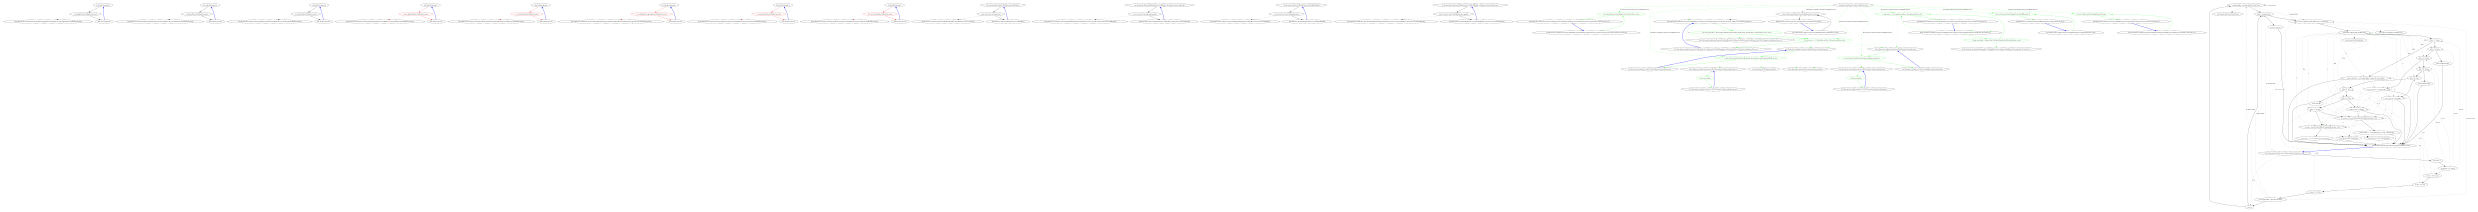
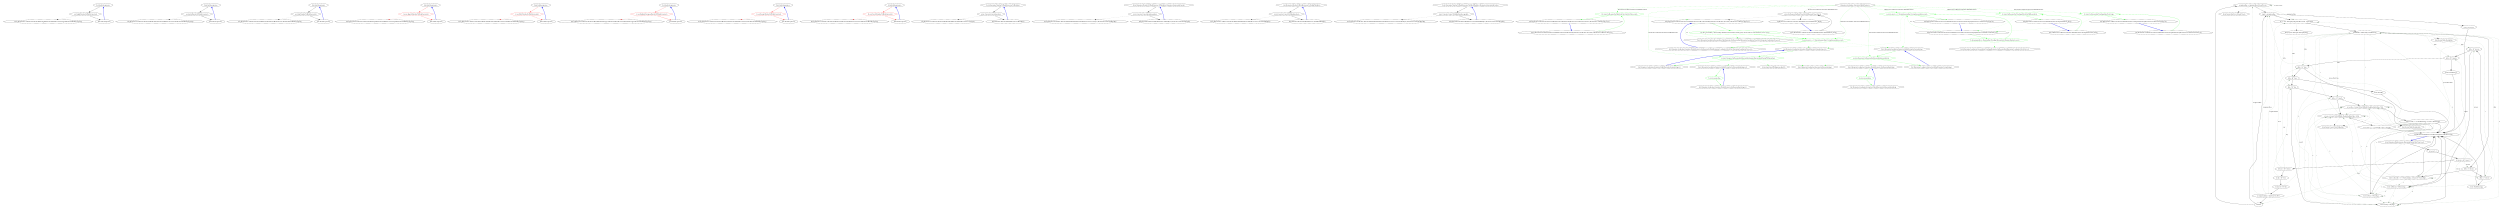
  digraph {
    fontname="EB Garamond"
    node [cluster="Humanizer.DateExtensions.Humanize(System.DateTime, bool)" fontname="EB Garamond" span="5-5"]
    edge [fontname="EB Garamond" style=solid]
    n1 [cluster="lambda expression" label="Entry lambda expression" span="15-15"]
    n2 [cluster="lambda expression" label="new EnglishNumberToWordsConverter()" span="15-15"]
    n3 [cluster="lambda expression" label="Exit lambda expression" span="15-15"]
    n4 [cluster="Humanizer.Localisation.NumberToWords.EnglishNumberToWordsConverter.EnglishNumberToWordsConverter()" label="Entry Humanizer.Localisation.NumberToWords.EnglishNumberToWordsConverter.EnglishNumberToWordsConverter()"]
    n5 [cluster="lambda expression" label="Entry lambda expression" span="16-16"]
    n6 [cluster="lambda expression" label="new ArabicNumberToWordsConverter()" span="16-16"]
    n7 [cluster="lambda expression" label="Exit lambda expression" span="16-16"]
    n8 [cluster="Humanizer.Localisation.NumberToWords.ArabicNumberToWordsConverter.ArabicNumberToWordsConverter()" label="Entry Humanizer.Localisation.NumberToWords.ArabicNumberToWordsConverter.ArabicNumberToWordsConverter()" span="4-4"]
    n9 [cluster="lambda expression" label="Entry lambda expression" span="17-17"]
    n10 [cluster="lambda expression" label="new FarsiNumberToWordsConverter()" span="17-17"]
    n11 [cluster="lambda expression" label="Exit lambda expression" span="17-17"]
    n12 [cluster="Humanizer.Localisation.NumberToWords.FarsiNumberToWordsConverter.FarsiNumberToWordsConverter()" label="Entry Humanizer.Localisation.NumberToWords.FarsiNumberToWordsConverter.FarsiNumberToWordsConverter()"]
    n13 [cluster="lambda expression" label="Entry lambda expression" span="18-18"]
    n14 [cluster="lambda expression" color=red community=0 label="14: new SpanishNumberToWordsConverter()" span="18-18"]
    n15 [cluster="lambda expression" label="Exit lambda expression" span="18-18"]
    n16 [cluster="Humanizer.Localisation.NumberToWords.SpanishNumberToWordsConverter.SpanishNumberToWordsConverter()" label="Entry Humanizer.Localisation.NumberToWords.SpanishNumberToWordsConverter.SpanishNumberToWordsConverter()"]
    n17 [cluster="lambda expression" label="Entry lambda expression" span="19-19"]
    n18 [cluster="lambda expression" color=red community=0 label="1: new PolishNumberToWordsConverter()" span="19-19"]
    n19 [cluster="lambda expression" label="Exit lambda expression" span="19-19"]
    n20 [cluster="Humanizer.Localisation.NumberToWords.PolishNumberToWordsConverter.PolishNumberToWordsConverter()" label="Entry Humanizer.Localisation.NumberToWords.PolishNumberToWordsConverter.PolishNumberToWordsConverter()" span="6-6"]
    n21 [cluster="lambda expression" label="Entry lambda expression" span="20-20"]
    n22 [cluster="lambda expression" color=red community=0 label="1: new BrazilianPortugueseNumberToWordsConverter()" span="20-20"]
    n23 [cluster="lambda expression" label="Exit lambda expression" span="20-20"]
    n24 [cluster="Humanizer.Localisation.NumberToWords.BrazilianPortugueseNumberToWordsConverter.BrazilianPortugueseNumberToWordsConverter()" label="Entry Humanizer.Localisation.NumberToWords.BrazilianPortugueseNumberToWordsConverter.BrazilianPortugueseNumberToWordsConverter()"]
    n25 [cluster="lambda expression" label="Entry lambda expression" span="21-21"]
    n26 [cluster="lambda expression" color=red community=0 label="3: new RussianNumberToWordsConverter()" span="21-21"]
    n27 [cluster="lambda expression" label="Exit lambda expression" span="21-21"]
    n28 [cluster="Humanizer.Localisation.NumberToWords.RussianNumberToWordsConverter.RussianNumberToWordsConverter()" label="Entry Humanizer.Localisation.NumberToWords.RussianNumberToWordsConverter.RussianNumberToWordsConverter()"]
    n29 [cluster="lambda expression" label="Entry lambda expression" span="22-22"]
    n30 [cluster="lambda expression" color=red community=0 label="10: new FrenchNumberToWordsConverter()" span="22-22"]
    n31 [cluster="lambda expression" label="Exit lambda expression" span="22-22"]
    n32 [cluster="Humanizer.Localisation.NumberToWords.FrenchNumberToWordsConverter.FrenchNumberToWordsConverter()" label="Entry Humanizer.Localisation.NumberToWords.FrenchNumberToWordsConverter.FrenchNumberToWordsConverter()"]
    n33 [cluster="Humanizer.NumberToWordsExtension.ToWords(int)" label="Entry Humanizer.NumberToWordsExtension.ToWords(int)" span="30-30"]
    n34 [cluster="Humanizer.NumberToWordsExtension.ToWords(int)" label="return Converter.Convert(number);" span="32-32"]
    n35 [cluster="Humanizer.NumberToWordsExtension.ToWords(int)" label="Exit Humanizer.NumberToWordsExtension.ToWords(int)" span="30-30"]
    n36 [cluster="Humanizer.Localisation.NumberToWords.DefaultNumberToWordsConverter.Convert(int)" label="Entry Humanizer.Localisation.NumberToWords.DefaultNumberToWordsConverter.Convert(int)" span="22-22"]
    n37 [cluster="Humanizer.NumberToWordsExtension.ToWords(int, Humanizer.GrammaticalGender)" label="Entry Humanizer.NumberToWordsExtension.ToWords(int, Humanizer.GrammaticalGender)" span="43-43"]
    n38 [cluster="Humanizer.NumberToWordsExtension.ToWords(int, Humanizer.GrammaticalGender)" label="return Converter.Convert(number, gender);" span="45-45"]
    n39 [cluster="Humanizer.NumberToWordsExtension.ToWords(int, Humanizer.GrammaticalGender)" label="Exit Humanizer.NumberToWordsExtension.ToWords(int, Humanizer.GrammaticalGender)" span="43-43"]
    n40 [cluster="Humanizer.Localisation.NumberToWords.DefaultNumberToWordsConverter.Convert(int, Humanizer.GrammaticalGender)" label="Entry Humanizer.Localisation.NumberToWords.DefaultNumberToWordsConverter.Convert(int, Humanizer.GrammaticalGender)" span="12-12"]
    n41 [cluster="Humanizer.NumberToWordsExtension.ToOrdinalWords(int)" label="Entry Humanizer.NumberToWordsExtension.ToOrdinalWords(int)" span="53-53"]
    n42 [cluster="Humanizer.NumberToWordsExtension.ToOrdinalWords(int)" label="return Converter.ConvertToOrdinal(number);" span="55-55"]
    n43 [cluster="Humanizer.NumberToWordsExtension.ToOrdinalWords(int)" label="Exit Humanizer.NumberToWordsExtension.ToOrdinalWords(int)" span="53-53"]
    n44 [cluster="Humanizer.Localisation.NumberToWords.DefaultNumberToWordsConverter.ConvertToOrdinal(int)" label="Entry Humanizer.Localisation.NumberToWords.DefaultNumberToWordsConverter.ConvertToOrdinal(int)" span="45-45"]
    n45 [cluster="Humanizer.NumberToWordsExtension.ToOrdinalWords(int, Humanizer.GrammaticalGender)" label="Entry Humanizer.NumberToWordsExtension.ToOrdinalWords(int, Humanizer.GrammaticalGender)" span="66-66"]
    n46 [cluster="Humanizer.NumberToWordsExtension.ToOrdinalWords(int, Humanizer.GrammaticalGender)" label="return Converter.ConvertToOrdinal(number, gender);" span="68-68"]
    n47 [cluster="Humanizer.NumberToWordsExtension.ToOrdinalWords(int, Humanizer.GrammaticalGender)" label="Exit Humanizer.NumberToWordsExtension.ToOrdinalWords(int, Humanizer.GrammaticalGender)" span="66-66"]
    n48 [cluster="Humanizer.Localisation.NumberToWords.DefaultNumberToWordsConverter.ConvertToOrdinal(int, Humanizer.GrammaticalGender)" label="Entry Humanizer.Localisation.NumberToWords.DefaultNumberToWordsConverter.ConvertToOrdinal(int, Humanizer.GrammaticalGender)" span="35-35"]
    n49 [cluster="Humanizer.Localisation.Formatters.DefaultFormatter.DateHumanize(Humanizer.Localisation.TimeUnit, Humanizer.Localisation.Tense, int)" color=green community=0 label="10: return GetResourceForDate(timeUnit, timeUnitTense, unit);" span="18-18"]
    n50 [cluster="Humanizer.Localisation.Formatters.DefaultFormatter.DateHumanize(Humanizer.Localisation.TimeUnit, Humanizer.Localisation.Tense, int)" label="Exit Humanizer.Localisation.Formatters.DefaultFormatter.DateHumanize(Humanizer.Localisation.TimeUnit, Humanizer.Localisation.Tense, int)" span="16-16"]
    n51 [cluster="Humanizer.Localisation.Formatters.DefaultFormatter.GetResourceForDate(Humanizer.Localisation.TimeUnit, Humanizer.Localisation.Tense, int)" label="Entry Humanizer.Localisation.Formatters.DefaultFormatter.GetResourceForDate(Humanizer.Localisation.TimeUnit, Humanizer.Localisation.Tense, int)" span="35-35"]
    n52 [cluster="Humanizer.Localisation.Formatters.DefaultFormatter.DateHumanize(Humanizer.Localisation.TimeUnit, Humanizer.Localisation.Tense, int)" label="Entry Humanizer.Localisation.Formatters.DefaultFormatter.DateHumanize(Humanizer.Localisation.TimeUnit, Humanizer.Localisation.Tense, int)" span="16-16"]
    n53 [cluster="Humanizer.Localisation.Formatters.DefaultFormatter.GetResourceForDate(Humanizer.Localisation.TimeUnit, Humanizer.Localisation.Tense, int)" color=green community=0 label="4: return count == 1 ? Format(resourceKey) : Format(resourceKey, count);" span="38-38"]
    n54 [cluster="Humanizer.Localisation.Formatters.DefaultFormatter.GetResourceForDate(Humanizer.Localisation.TimeUnit, Humanizer.Localisation.Tense, int)" color=green community=0 label="16: string resourceKey = ResourceKeys.DateHumanize.GetResourceKey(unit, timeUnitTense: timeUnitTense, count: count)" span="37-37"]
    n55 [label="Humanizer.Localisation.Formatters.DefaultFormatter" cluster="" span=""]
    n56 [cluster="Humanizer.Localisation.Formatters.DefaultFormatter.TimeSpanHumanize_Zero()" color=green community=0 label="0: return GetResourceForTimeSpan(TimeUnit.Millisecond, 0);" span="27-27"]
    n57 [cluster="Humanizer.Localisation.Formatters.DefaultFormatter.TimeSpanHumanize(Humanizer.Localisation.TimeUnit, int)" color=green community=0 label="8: return GetResourceForTimeSpan(timeUnit, long);" span="32-32"]
    n58 [cluster="Humanizer.Localisation.Formatters.DefaultFormatter.GetResourceForTimeSpan(Humanizer.Localisation.TimeUnit, int)" color=green community=0 label="4: return count == 1 ? Format(resourceKey) : Format(resourceKey, count);" span="44-44"]
    n59 [cluster="Humanizer.Localisation.Formatters.DefaultFormatter.Format(string)" color=green community=0 label="4: return Resources.GetResource(GetResourceKey(resourceKey));" span="49-49"]
    n60 [cluster="Humanizer.Localisation.Formatters.DefaultFormatter.Format(string, int)" color=green community=0 label="4: return Resources.GetResource(GetResourceKey(resourceKey, number)).FormatWith(number);" span="54-54"]
    n61 [cluster="Humanizer.Localisation.Formatters.DefaultFormatter.DateHumanize_Now()" label="return GetResourceForDate(TimeUnit.Millisecond, Tense.Past, 0);" span="13-13"]
    n62 [cluster="Humanizer.Localisation.Formatters.DefaultFormatter.TimeSpanHumanize_Zero()" label="Exit Humanizer.Localisation.Formatters.DefaultFormatter.TimeSpanHumanize_Zero()" span="25-25"]
    n63 [cluster="Humanizer.Localisation.Formatters.DefaultFormatter.GetResourceForTimeSpan(Humanizer.Localisation.TimeUnit, int)" label="Entry Humanizer.Localisation.Formatters.DefaultFormatter.GetResourceForTimeSpan(Humanizer.Localisation.TimeUnit, int)" span="41-41"]
    n64 [cluster="Humanizer.Localisation.Formatters.DefaultFormatter.TimeSpanHumanize(Humanizer.Localisation.TimeUnit, int)" label="Exit Humanizer.Localisation.Formatters.DefaultFormatter.TimeSpanHumanize(Humanizer.Localisation.TimeUnit, int)" span="30-30"]
    n65 [cluster="Humanizer.Localisation.Formatters.DefaultFormatter.GetResourceForDate(Humanizer.Localisation.TimeUnit, Humanizer.Localisation.Tense, int)" label="Exit Humanizer.Localisation.Formatters.DefaultFormatter.GetResourceForDate(Humanizer.Localisation.TimeUnit, Humanizer.Localisation.Tense, int)" span="35-35"]
    n66 [cluster="Humanizer.Localisation.Formatters.DefaultFormatter.Format(string)" label="Entry Humanizer.Localisation.Formatters.DefaultFormatter.Format(string)" span="47-47"]
    n67 [cluster="Humanizer.Localisation.Formatters.DefaultFormatter.Format(string, int)" label="Entry Humanizer.Localisation.Formatters.DefaultFormatter.Format(string, int)" span="52-52"]
    n68 [cluster="Humanizer.Localisation.Formatters.DefaultFormatter.GetResourceForTimeSpan(Humanizer.Localisation.TimeUnit, int)" label="Exit Humanizer.Localisation.Formatters.DefaultFormatter.GetResourceForTimeSpan(Humanizer.Localisation.TimeUnit, int)" span="41-41"]
    n69 [cluster="Humanizer.Localisation.Formatters.DefaultFormatter.Format(string)" label="Exit Humanizer.Localisation.Formatters.DefaultFormatter.Format(string)" span="47-47"]
    n70 [cluster="Humanizer.Localisation.Formatters.DefaultFormatter.GetResourceKey(string)" label="Entry Humanizer.Localisation.Formatters.DefaultFormatter.GetResourceKey(string)" span="62-62"]
    n71 [cluster="Humanizer.Localisation.Resources.GetResource(string)" label="Entry Humanizer.Localisation.Resources.GetResource(string)" span="16-16"]
    n72 [cluster="Humanizer.Localisation.Formatters.DefaultFormatter.Format(string, int)" label="Exit Humanizer.Localisation.Formatters.DefaultFormatter.Format(string, int)" span="52-52"]
    n73 [cluster="Humanizer.Localisation.Formatters.DefaultFormatter.GetResourceKey(string, int)" label="Entry Humanizer.Localisation.Formatters.DefaultFormatter.GetResourceKey(string, int)" span="57-57"]
    n74 [cluster="string.FormatWith(params object[])" label="Entry string.FormatWith(params object[])" span="15-15"]
    n75 [cluster="Humanizer.Localisation.Formatters.DefaultFormatter.DateHumanize_Now()" label="Exit Humanizer.Localisation.Formatters.DefaultFormatter.DateHumanize_Now()" span="11-11"]
    n76 [cluster="Humanizer.Localisation.ResourceKeys.DateHumanize.GetResourceKey(Humanizer.Localisation.TimeUnit, Humanizer.Localisation.Tense, int)" label="Entry Humanizer.Localisation.ResourceKeys.DateHumanize.GetResourceKey(Humanizer.Localisation.TimeUnit, Humanizer.Localisation.Tense, int)" span="27-27"]
    n77 [cluster="Humanizer.Localisation.Formatters.DefaultFormatter.TimeSpanHumanize_Zero()" label="Entry Humanizer.Localisation.Formatters.DefaultFormatter.TimeSpanHumanize_Zero()" span="25-25"]
    n78 [cluster="Humanizer.Localisation.Formatters.DefaultFormatter.GetResourceForTimeSpan(Humanizer.Localisation.TimeUnit, int)" color=green community=0 label="9: string resourceKey = ResourceKeys.TimeSpanHumanize.GetResourceKey(unit, count)" span="43-43"]
    n79 [cluster="Humanizer.Localisation.ResourceKeys.TimeSpanHumanize.GetResourceKey(Humanizer.Localisation.TimeUnit, int)" label="Entry Humanizer.Localisation.ResourceKeys.TimeSpanHumanize.GetResourceKey(Humanizer.Localisation.TimeUnit, int)" span="19-19"]
    n80 [cluster="Humanizer.Localisation.Formatters.DefaultFormatter.TimeSpanHumanize(Humanizer.Localisation.TimeUnit, int)" label="Entry Humanizer.Localisation.Formatters.DefaultFormatter.TimeSpanHumanize(Humanizer.Localisation.TimeUnit, int)" span="30-30"]
    n81 [cluster="Humanizer.Localisation.Formatters.DefaultFormatter.GetResourceKey(string)" color=green community=0 label="0: return resourceKey;" span="64-64"]
    n82 [cluster="Humanizer.Localisation.Formatters.DefaultFormatter.GetResourceKey(string)" label="Exit Humanizer.Localisation.Formatters.DefaultFormatter.GetResourceKey(string)" span="62-62"]
    n83 [cluster="Humanizer.Localisation.Formatters.DefaultFormatter.GetResourceKey(string, int)" color=green community=0 label="9: return resourceKey;" span="59-59"]
    n84 [cluster="Humanizer.Localisation.Formatters.DefaultFormatter.GetResourceKey(string, int)" label="Exit Humanizer.Localisation.Formatters.DefaultFormatter.GetResourceKey(string, int)" span="57-57"]
    n85 [cluster="Humanizer.Localisation.Formatters.DefaultFormatter.DateHumanize_Now()" label="Entry Humanizer.Localisation.Formatters.DefaultFormatter.DateHumanize_Now()" span="11-11"]
    n86 [cluster="System.DateTime.ToLocalTime()" file="TimeSpanTests.cs" label="Entry System.DateTime.ToLocalTime()" span="0-0"]
    n87 [cluster="System.TimeSpan.TimeSpan(long)" file="TimeSpanTests.cs" label="Entry System.TimeSpan.TimeSpan(long)" span="0-0"]
    n88 [cluster="System.Math.Abs(double)" file="TimeSpanTests.cs" label="Entry System.Math.Abs(double)" span="0-0"]
    n89 [file="TimeSpanTests.cs" label="Entry Humanizer.DateExtensions.Humanize(System.DateTime, bool)" span="46-46"]
    n90 [file="TimeSpanTests.cs" label="int second = 1" span="48-48"]
    n91 [file="TimeSpanTests.cs" label="!utcDate" span="55-55"]
    n92 [file="TimeSpanTests.cs" label="input > comparisonBase" span="58-58"]
    n93 [file="TimeSpanTests.cs" label="var ts = new TimeSpan(comparisonBase.Ticks - input.Ticks)" span="61-61"]
    n94 [file="TimeSpanTests.cs" label="int minute = 60 * second" span="49-49"]
    n95 [file="TimeSpanTests.cs" label="comparisonBase = comparisonBase.ToLocalTime()" span="56-56"]
    n96 [file="TimeSpanTests.cs" label="return FutureDate;" span="59-59"]
    n97 [file="TimeSpanTests.cs" label="double delta = Math.Abs(ts.TotalSeconds)" span="62-62"]
    n98 [file="TimeSpanTests.cs" label="int hour = 60 * minute" span="50-50"]
    n99 [file="TimeSpanTests.cs" label="delta < 1 * minute" span="64-64"]
    n100 [file="TimeSpanTests.cs" label="delta < 2 * minute" span="67-67"]
    n101 [file="TimeSpanTests.cs" label="delta < 45 * minute" span="70-70"]
    n102 [file="TimeSpanTests.cs" label="delta < 90 * minute" span="73-73"]
    n103 [file="TimeSpanTests.cs" label="Exit Humanizer.DateExtensions.Humanize(System.DateTime, bool)" span="46-46"]
    n104 [file="TimeSpanTests.cs" label="delta < 24 * hour" span="76-76"]
    n105 [file="TimeSpanTests.cs" label="delta < 48 * hour" span="79-79"]
    n106 [file="TimeSpanTests.cs" label="return ts.Seconds == 1 ? OneSecondAgo : ts.Seconds + SecondsAgo;" span="65-65"]
    n107 [file="TimeSpanTests.cs" label="return ts.Minutes + MinutesAgo;" span="71-71"]
    n108 [file="TimeSpanTests.cs" label="delta < 30 * day" span="82-82"]
    n109 [file="TimeSpanTests.cs" label="return ts.Hours + HoursAgo;" span="77-77"]
    n110 [file="TimeSpanTests.cs" label="delta < 12 * month" span="85-85"]
    n111 [file="TimeSpanTests.cs" label="return ts.Days + DaysAgo;" span="83-83"]
    n112 [file="TimeSpanTests.cs" label="int months = Convert.ToInt32(Math.Floor((double)ts.Days / 30))" span="87-87"]
    n113 [file="TimeSpanTests.cs" label="int years = Convert.ToInt32(Math.Floor((double)ts.Days / 365))" span="91-91"]
    n114 [file="TimeSpanTests.cs" label="int day = 24 * hour" span="51-51"]
    n115 [file="TimeSpanTests.cs" label="return OneMinuteAgo;" span="68-68"]
    n116 [file="TimeSpanTests.cs" label="return OneHourAgo;" span="74-74"]
    n117 [file="TimeSpanTests.cs" label="int month = 30 * day" span="52-52"]
    n118 [file="TimeSpanTests.cs" label="return Yesterday;" span="80-80"]
    n119 [file="TimeSpanTests.cs" label="var comparisonBase = DateTime.UtcNow" span="54-54"]
    n120 [file="TimeSpanTests.cs" label="return months <= 1 ? OneMonthAgo : months + MonthsAgo;" span="88-88"]
    n121 [cluster="System.Convert.ToInt32(double)" file="TimeSpanTests.cs" label="Entry System.Convert.ToInt32(double)" span="0-0"]
    n122 [cluster="System.Math.Floor(double)" file="TimeSpanTests.cs" label="Entry System.Math.Floor(double)" span="0-0"]
    n123 [file="TimeSpanTests.cs" label="return years <= 1 ? OneYearAgo : years + YearsAgo;" span="92-92"]
    n1 -> n2
    n2 -> n3
    n2 -> n4 [style=dotted]
    n3 -> n1 [color=blue style=bold]
    n5 -> n6
    n6 -> n7
    n6 -> n8 [style=dotted]
    n7 -> n5 [color=blue style=bold]
    n9 -> n10
    n10 -> n11
    n10 -> n12 [style=dotted]
    n11 -> n9 [color=blue style=bold]
    n13 -> n14 [color=red]
    n14 -> n15 [color=red]
    n14 -> n16 [color=red style=dotted]
    n15 -> n13 [color=blue style=bold]
    n17 -> n18 [color=red]
    n18 -> n19 [color=red]
    n18 -> n20 [color=red style=dotted]
    n19 -> n17 [color=blue style=bold]
    n21 -> n22 [color=red]
    n22 -> n23 [color=red]
    n22 -> n24 [color=red style=dotted]
    n23 -> n21 [color=blue style=bold]
    n25 -> n26 [color=red]
    n26 -> n27 [color=red]
    n26 -> n28 [color=red style=dotted]
    n27 -> n25 [color=blue style=bold]
    n29 -> n30 [color=red]
    n30 -> n31 [color=red]
    n30 -> n32 [color=red style=dotted]
    n31 -> n29 [color=blue style=bold]
    n33 -> n34
    n34 -> n35
    n34 -> n36 [style=dotted]
    n35 -> n33 [color=blue style=bold]
    n37 -> n38
    n38 -> n39
    n38 -> n40 [style=dotted]
    n39 -> n37 [color=blue style=bold]
    n41 -> n42
    n42 -> n43
    n42 -> n44 [style=dotted]
    n43 -> n41 [color=blue style=bold]
    n45 -> n46
    n46 -> n47
    n46 -> n48 [style=dotted]
    n47 -> n45 [color=blue style=bold]
    n49 -> n50 [color=green]
    n49 -> n51 [color=green style=dotted]
    n50 -> n52 [color=blue style=bold]
    n51 -> n53 [color=green label=int style=dashed]
    n51 -> n54 [color=green]
    n52 -> n49 [color=green]
    n53 -> n65 [color=green]
    n53 -> n66 [color=green style=dotted]
    n53 -> n67 [color=green style=dotted]
    n54 -> n53 [color=green]
    n54 -> n76 [color=green style=dotted]
    n55 -> n49 [color=green label="Humanizer.Localisation.Formatters.DefaultFormatter" style=dashed]
    n55 -> n53 [color=green label="Humanizer.Localisation.Formatters.DefaultFormatter" style=dashed]
    n55 -> n56 [color=green label="Humanizer.Localisation.Formatters.DefaultFormatter" style=dashed]
    n55 -> n57 [color=green label="Humanizer.Localisation.Formatters.DefaultFormatter" style=dashed]
    n55 -> n58 [color=green label="Humanizer.Localisation.Formatters.DefaultFormatter" style=dashed]
    n55 -> n59 [color=green label="Humanizer.Localisation.Formatters.DefaultFormatter" style=dashed]
    n55 -> n60 [color=green label="Humanizer.Localisation.Formatters.DefaultFormatter" style=dashed]
    n55 -> n61 [color=darkseagreen4 label="Humanizer.Localisation.Formatters.DefaultFormatter" style=dashed]
    n56 -> n62 [color=green]
    n56 -> n63 [color=green style=dotted]
    n57 -> n63 [color=green style=dotted]
    n57 -> n64 [color=green]
    n58 -> n66 [color=green style=dotted]
    n58 -> n67 [color=green style=dotted]
    n58 -> n68 [color=green]
    n59 -> n69 [color=green]
    n59 -> n70 [color=green style=dotted]
    n59 -> n71 [color=green style=dotted]
    n60 -> n71 [color=green style=dotted]
    n60 -> n72 [color=green]
    n60 -> n73 [color=green style=dotted]
    n60 -> n74 [color=green style=dotted]
    n61 -> n51 [style=dotted]
    n61 -> n75
    n62 -> n77 [color=blue style=bold]
    n63 -> n58 [color=green label=int style=dashed]
    n63 -> n78 [color=green]
    n64 -> n80 [color=blue style=bold]
    n65 -> n51 [color=blue style=bold]
    n66 -> n59 [color=green]
    n67 -> n60 [color=green]
    n68 -> n63 [color=blue style=bold]
    n69 -> n66 [color=blue style=bold]
    n70 -> n81 [color=green]
    n72 -> n67 [color=blue style=bold]
    n73 -> n83 [color=green]
    n75 -> n85 [color=blue style=bold]
    n77 -> n56 [color=green]
    n78 -> n58 [color=green]
    n78 -> n79 [color=green style=dotted]
    n80 -> n57 [color=green]
    n81 -> n82 [color=green]
    n82 -> n70 [color=blue style=bold]
    n83 -> n84 [color=green]
    n84 -> n73 [color=blue style=bold]
    n85 -> n61
    n89 -> n90
    n89 -> n91 [color=darkseagreen4 label=bool style=dashed]
    n89 -> n92 [color=darkseagreen4 label="System.DateTime" style=dashed]
    n89 -> n93 [color=darkseagreen4 label="System.DateTime" style=dashed]
    n90 -> n94
    n91 -> n92
    n91 -> n95
    n92 -> n93
    n92 -> n96
    n93 -> n87 [style=dotted]
    n93 -> n97
    n94 -> n98
    n94 -> n99 [color=darkseagreen4 label=minute style=dashed]
    n94 -> n100 [color=darkseagreen4 label=minute style=dashed]
    n94 -> n101 [color=darkseagreen4 label=minute style=dashed]
    n94 -> n102 [color=darkseagreen4 label=minute style=dashed]
    n95 -> n86 [style=dotted]
    n95 -> n92
    n95 -> n93 [color=darkseagreen4 label=comparisonBase style=dashed]
    n95 -> n95 [color=darkseagreen4 label=comparisonBase style=dashed]
    n96 -> n103
    n97 -> n88 [style=dotted]
    n97 -> n97 [color=darkseagreen4 label=ts style=dashed]
    n97 -> n99
    n97 -> n100 [color=darkseagreen4 label=delta style=dashed]
-   n97 -> n101 [color=darkseagreen4 label=delta style=dashed]
+   n88 -> n101 [color=darkseagreen4 label=delta style=dashed]
    n97 -> n102 [color=darkseagreen4 label=delta style=dashed]
    n97 -> n104 [color=darkseagreen4 label=delta style=dashed]
    n97 -> n105 [color=darkseagreen4 label=delta style=dashed]
    n97 -> n106 [color=darkseagreen4 label=ts style=dashed]
    n97 -> n107 [color=darkseagreen4 label=ts style=dashed]
    n97 -> n108 [color=darkseagreen4 label=delta style=dashed]
    n97 -> n109 [color=darkseagreen4 label=ts style=dashed]
    n97 -> n110 [color=darkseagreen4 label=delta style=dashed]
    n97 -> n111 [color=darkseagreen4 label=ts style=dashed]
    n97 -> n112 [color=darkseagreen4 label=ts style=dashed]
    n97 -> n113 [color=darkseagreen4 label=ts style=dashed]
    n98 -> n104 [color=darkseagreen4 label=hour style=dashed]
    n98 -> n105 [color=darkseagreen4 label=hour style=dashed]
    n98 -> n114
    n99 -> n100
    n99 -> n106
    n100 -> n101
    n100 -> n115
    n101 -> n102
    n101 -> n107
    n102 -> n104
    n102 -> n116
    n103 -> n89 [color=blue style=bold]
    n104 -> n105
    n104 -> n109
    n105 -> n108
    n105 -> n118
    n106 -> n103
    n106 -> n106 [color=darkseagreen4 label=ts style=dashed]
    n106 -> n107 [color=darkseagreen4 label=ts style=dashed]
    n106 -> n109 [color=darkseagreen4 label=ts style=dashed]
    n106 -> n111 [color=darkseagreen4 label=ts style=dashed]
    n106 -> n112 [color=darkseagreen4 label=ts style=dashed]
    n106 -> n113 [color=darkseagreen4 label=ts style=dashed]
    n107 -> n103
    n107 -> n107 [color=darkseagreen4 label=ts style=dashed]
    n107 -> n109 [color=darkseagreen4 label=ts style=dashed]
    n107 -> n111 [color=darkseagreen4 label=ts style=dashed]
    n107 -> n112 [color=darkseagreen4 label=ts style=dashed]
    n107 -> n113 [color=darkseagreen4 label=ts style=dashed]
    n108 -> n110
    n108 -> n111
    n109 -> n103
    n109 -> n109 [color=darkseagreen4 label=ts style=dashed]
    n109 -> n111 [color=darkseagreen4 label=ts style=dashed]
    n109 -> n112 [color=darkseagreen4 label=ts style=dashed]
    n109 -> n113 [color=darkseagreen4 label=ts style=dashed]
    n110 -> n112
    n110 -> n113
    n111 -> n103
    n111 -> n111 [color=darkseagreen4 label=ts style=dashed]
    n111 -> n112 [color=darkseagreen4 label=ts style=dashed]
    n111 -> n113 [color=darkseagreen4 label=ts style=dashed]
    n112 -> n112 [color=darkseagreen4 label=ts style=dashed]
    n112 -> n113 [color=darkseagreen4 label=ts style=dashed]
    n112 -> n120
    n112 -> n121 [style=dotted]
    n112 -> n122 [style=dotted]
    n113 -> n113 [color=darkseagreen4 label=ts style=dashed]
    n113 -> n121 [style=dotted]
    n113 -> n122 [style=dotted]
    n113 -> n123
    n114 -> n108 [color=darkseagreen4 label=day style=dashed]
    n114 -> n117
    n115 -> n103
    n116 -> n103
    n117 -> n110 [color=darkseagreen4 label=month style=dashed]
    n117 -> n119
    n118 -> n103
    n119 -> n91
    n119 -> n92 [color=darkseagreen4 label=comparisonBase style=dashed]
    n119 -> n93 [color=darkseagreen4 label=comparisonBase style=dashed]
    n119 -> n95 [color=darkseagreen4 label=comparisonBase style=dashed]
    n120 -> n103
    n123 -> n103
  }
